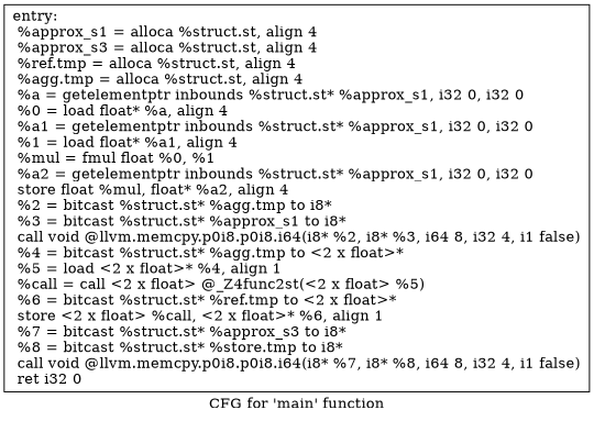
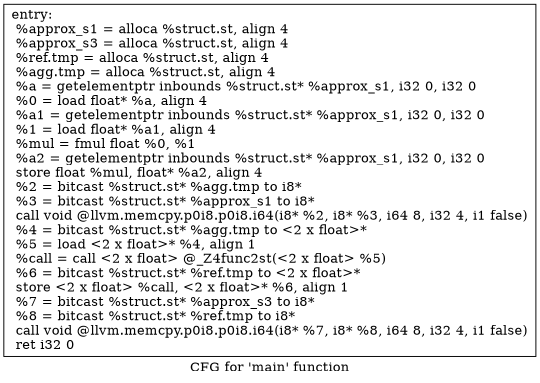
  digraph {
    label="CFG for 'main' function"
-   n1 [label="{entry:\l  %approx_s1 = alloca %struct.st, align 4\l  %approx_s3 = alloca %struct.st, align 4\l  %ref.tmp = alloca %struct.st, align 4\l  %agg.tmp = alloca %struct.st, align 4\l  %a = getelementptr inbounds %struct.st* %approx_s1, i32 0, i32 0\l  %0 = load float* %a, align 4\l  %a1 = getelementptr inbounds %struct.st* %approx_s1, i32 0, i32 0\l  %1 = load float* %a1, align 4\l  %mul = fmul float %0, %1\l  %a2 = getelementptr inbounds %struct.st* %approx_s1, i32 0, i32 0\l  store float %mul, float* %a2, align 4\l  %2 = bitcast %struct.st* %agg.tmp to i8*\l  %3 = bitcast %struct.st* %approx_s1 to i8*\l  call void @llvm.memcpy.p0i8.p0i8.i64(i8* %2, i8* %3, i64 8, i32 4, i1 false)\l  %4 = bitcast %struct.st* %agg.tmp to \<2 x float\>*\l  %5 = load \<2 x float\>* %4, align 1\l  %call = call \<2 x float\> @_Z4func2st(\<2 x float\> %5)\l  %6 = bitcast %struct.st* %ref.tmp to \<2 x float\>*\l  store \<2 x float\> %call, \<2 x float\>* %6, align 1\l  %7 = bitcast %struct.st* %approx_s3 to i8*\l  %8 = bitcast %struct.st* %store.tmp to i8*\l  call void @llvm.memcpy.p0i8.p0i8.i64(i8* %7, i8* %8, i64 8, i32 4, i1 false)\l  ret i32 0\l}" shape=record]
+   n1 [label="{entry:\l  %approx_s1 = alloca %struct.st, align 4\l  %approx_s3 = alloca %struct.st, align 4\l  %ref.tmp = alloca %struct.st, align 4\l  %agg.tmp = alloca %struct.st, align 4\l  %a = getelementptr inbounds %struct.st* %approx_s1, i32 0, i32 0\l  %0 = load float* %a, align 4\l  %a1 = getelementptr inbounds %struct.st* %approx_s1, i32 0, i32 0\l  %1 = load float* %a1, align 4\l  %mul = fmul float %0, %1\l  %a2 = getelementptr inbounds %struct.st* %approx_s1, i32 0, i32 0\l  store float %mul, float* %a2, align 4\l  %2 = bitcast %struct.st* %agg.tmp to i8*\l  %3 = bitcast %struct.st* %approx_s1 to i8*\l  call void @llvm.memcpy.p0i8.p0i8.i64(i8* %2, i8* %3, i64 8, i32 4, i1 false)\l  %4 = bitcast %struct.st* %agg.tmp to \<2 x float\>*\l  %5 = load \<2 x float\>* %4, align 1\l  %call = call \<2 x float\> @_Z4func2st(\<2 x float\> %5)\l  %6 = bitcast %struct.st* %ref.tmp to \<2 x float\>*\l  store \<2 x float\> %call, \<2 x float\>* %6, align 1\l  %7 = bitcast %struct.st* %approx_s3 to i8*\l  %8 = bitcast %struct.st* %ref.tmp to i8*\l  call void @llvm.memcpy.p0i8.p0i8.i64(i8* %7, i8* %8, i64 8, i32 4, i1 false)\l  ret i32 0\l}" shape=record]
  }
